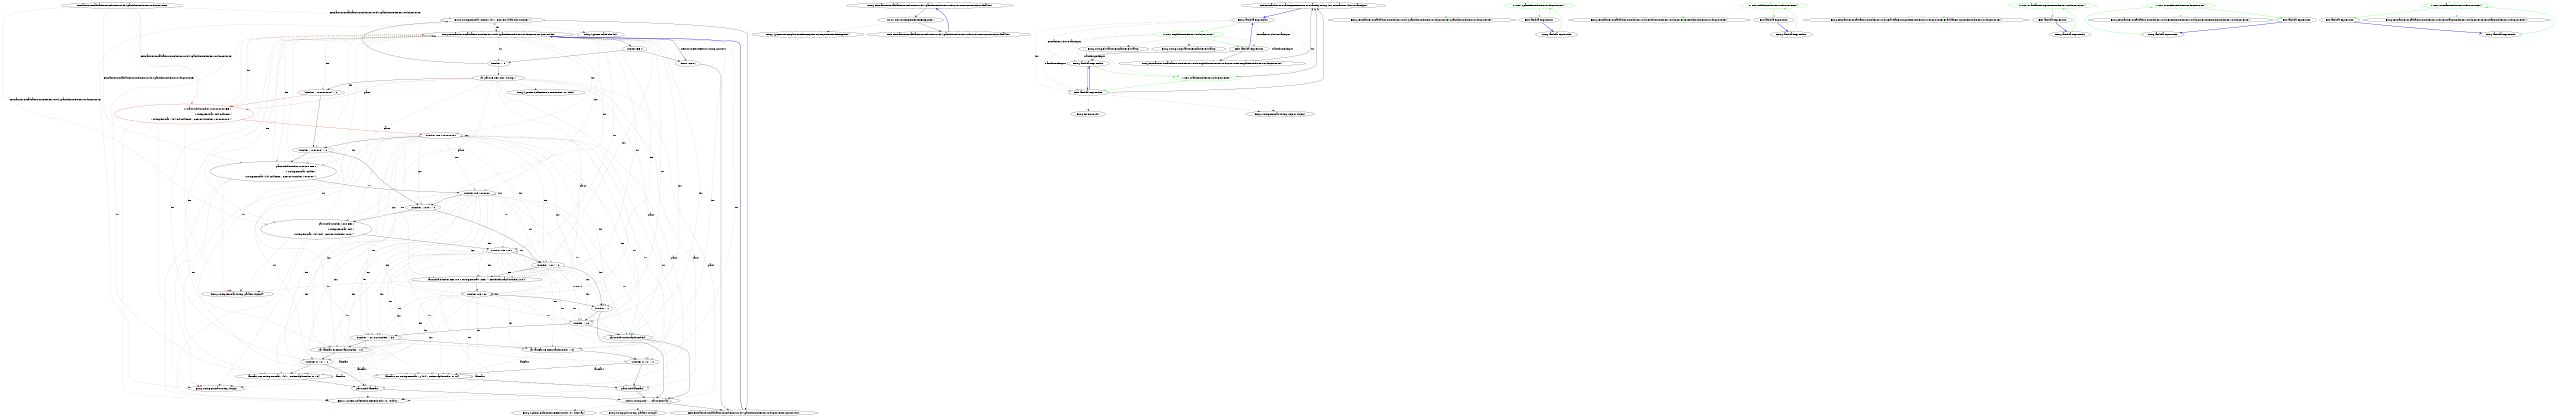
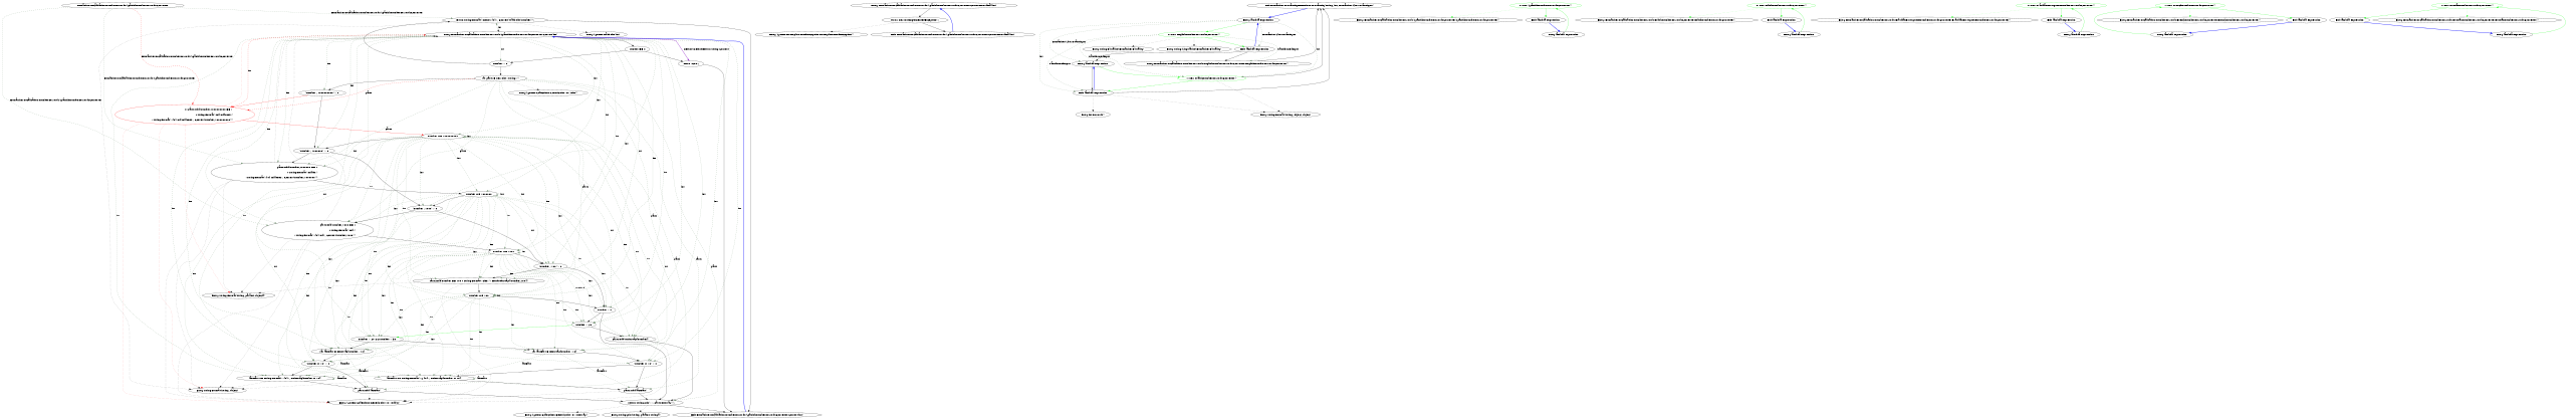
  digraph {
    node [cluster="Humanizer.Localisation.NumberToWords.SpanishNumberToWordsConverter.Convert(int)" file="PrecisionDateTimeHumanizeStrategy.cs" span="0-0"]
    edge [style=dashed color=darkseagreen4]
    n1 [cluster="System.Math.Abs(int)" label="Entry System.Math.Abs(int)"]
    n2 [cluster="System.Collections.Generic.List<T>.List()" label="Entry System.Collections.Generic.List<T>.List()"]
    n3 [cluster="System.Collections.Generic.List<T>.ToArray()" label="Entry System.Collections.Generic.List<T>.ToArray()"]
    n4 [cluster="Humanizer.Localisation.NumberToWords.SpanishNumberToWordsConverter.ConvertToOrdinal(int)" label="Entry Humanizer.Localisation.NumberToWords.SpanishNumberToWordsConverter.ConvertToOrdinal(int)" span="79-79"]
    n5 [cluster="Humanizer.Localisation.NumberToWords.SpanishNumberToWordsConverter.ConvertToOrdinal(int)" label="throw new NotImplementedException();" span="81-81"]
    n6 [cluster="Humanizer.Localisation.NumberToWords.SpanishNumberToWordsConverter.ConvertToOrdinal(int)" label="Exit Humanizer.Localisation.NumberToWords.SpanishNumberToWordsConverter.ConvertToOrdinal(int)" span="79-79"]
    n7 [cluster="System.NotImplementedException.NotImplementedException()" label="Entry System.NotImplementedException.NotImplementedException()"]
    n8 [cluster="System.Collections.Generic.List<T>.Add(T)" label="Entry System.Collections.Generic.List<T>.Add(T)"]
    n9 [cluster="string.Format(string, params object[])" label="Entry string.Format(string, params object[])"]
    n10 [cluster="string.Join(string, params string[])" label="Entry string.Join(string, params string[])"]
    n11 [cluster="string.Format(string, object)" label="Entry string.Format(string, object)"]
    n12 [label="Entry Humanizer.Localisation.NumberToWords.SpanishNumberToWordsConverter.Convert(int)" span="11-11"]
    n13 [label="number == 0" span="13-13"]
    n14 [label="number < 0" span="16-16"]
    n15 [label="return string.Format(''menos {0}'', Convert(Math.Abs(number)));" span="17-17"]
    n16 [label="(number / 1000000000) > 0" span="21-21"]
    n17 [color=red community=0 label="0: parts.Add(number/1000000000 == 1\r\n                    ? string.Format(''mil millones'')\r\n                    : string.Format(''{0} mil millones'', Convert(number/1000000000)))" span="23-25"]
    n18 [label="number %= 1000000000" span="27-27"]
    n19 [label="(number / 1000000) > 0" span="30-30"]
    n20 [label="parts.Add(number/1000000 == 1\r\n                    ? string.Format(''millón'')\r\n                    : string.Format(''{0} millones'', Convert(number/1000000)))" span="32-34"]
    n21 [label="number %= 1000000" span="36-36"]
    n22 [label="(number / 1000) > 0" span="39-39"]
    n23 [label="parts.Add(number/1000 == 1\r\n                    ? string.Format(''mil'')\r\n                    : string.Format(''{0} mil'', Convert(number/1000)))" span="41-43"]
    n24 [label="number %= 1000" span="45-45"]
    n25 [label="(number / 100) > 0" span="48-48"]
    n26 [label="parts.Add(number == 100 ? string.Format(''cien'') : HundredsMap[(number/100)])" span="50-50"]
    n27 [label="number %= 100" span="51-51"]
    n28 [label="number > 0" span="54-54"]
    n29 [label="number < 20" span="56-56"]
    n30 [label="parts.Add(UnitsMap[number])" span="57-57"]
    n31 [label="number > 20 && number < 30" span="58-58"]
    n32 [label="var lastPart = TensMap[number / 10]" span="60-60"]
    n33 [label="(number % 10) > 0" span="61-61"]
    n34 [label="lastPart += string.Format('' {0}'', UnitsMap[number % 10])" span="62-62"]
    n35 [label="var lastPart = TensMap[number / 10]" span="68-68"]
    n36 [label="(number % 10) > 0" span="69-69"]
    n37 [label="lastPart += string.Format('' y {0}'', UnitsMap[number % 10])" span="70-70"]
    n38 [label="return ''cero'';" span="14-14"]
    n39 [label="var parts = new List<string>()" span="19-19"]
    n40 [label="Exit Humanizer.Localisation.NumberToWords.SpanishNumberToWordsConverter.Convert(int)" span="11-11"]
    n41 [label="return string.Join('' '', parts.ToArray());" span="76-76"]
    n42 [label="parts.Add(lastPart)" span="64-64"]
    n43 [label="parts.Add(lastPart)" span="72-72"]
    n44 [label="Humanizer.Localisation.NumberToWords.SpanishNumberToWordsConverter" cluster="" span=""]
    n45 [cluster="Humanizer.ToQuantityExtensions.ToQuantity(string, int, Humanizer.ShowQuantityAs)" file="ToQuantityExtensions.cs" label="Exit Humanizer.ToQuantityExtensions.ToQuantity(string, int, Humanizer.ShowQuantityAs)" span="25-25"]
    n46 [cluster="lambda expression" file="ToQuantityExtensions.cs" label="Entry lambda expression" span="15-15"]
    n47 [cluster="lambda expression" color=green community=0 file="ToQuantityExtensions.cs" label="0: new EnglishNumberToWordsConverter()" span="15-15"]
    n48 [cluster="lambda expression" file="ToQuantityExtensions.cs" label="Exit lambda expression" span="15-15"]
    n49 [cluster="lambda expression" file="ToQuantityExtensions.cs" label="Entry lambda expression" span="16-16"]
    n50 [cluster="lambda expression" color=green community=0 file="ToQuantityExtensions.cs" label="1: new ArabicNumberToWordsConverter()" span="16-16"]
    n51 [cluster="lambda expression" file="ToQuantityExtensions.cs" label="Exit lambda expression" span="16-16"]
    n52 [cluster="Humanizer.Localisation.NumberToWords.SpanishNumberToWordsConverter.SpanishNumberToWordsConverter()" file="ToQuantityExtensions.cs" label="Entry Humanizer.Localisation.NumberToWords.SpanishNumberToWordsConverter.SpanishNumberToWordsConverter()" span="5-5"]
    n53 [cluster="Humanizer.Localisation.NumberToWords.EnglishNumberToWordsConverter.EnglishNumberToWordsConverter()" file="ToQuantityExtensions.cs" label="Entry Humanizer.Localisation.NumberToWords.EnglishNumberToWordsConverter.EnglishNumberToWordsConverter()" span="5-5"]
    n54 [cluster="string.Pluralize(Humanizer.Plurality)" file="ToQuantityExtensions.cs" label="Entry string.Pluralize(Humanizer.Plurality)" span="170-170"]
    n55 [cluster="string.Singularize(Humanizer.Plurality)" file="ToQuantityExtensions.cs" label="Entry string.Singularize(Humanizer.Plurality)" span="194-194"]
    n56 [cluster="string.Format(string, object, object)" file="ToQuantityExtensions.cs" label="Entry string.Format(string, object, object)"]
    n57 [cluster="int.ToWords()" file="ToQuantityExtensions.cs" label="Entry int.ToWords()" span="32-32"]
    n58 [cluster="Humanizer.Localisation.NumberToWords.PolishNumberToWordsConverter.PolishNumberToWordsConverter()" file="ToQuantityExtensions.cs" label="Entry Humanizer.Localisation.NumberToWords.PolishNumberToWordsConverter.PolishNumberToWordsConverter()" span="6-6"]
    n59 [cluster="Humanizer.Localisation.NumberToWords.BrazilianPortugueseNumberToWordsConverter.BrazilianPortugueseNumberToWordsConverter()" file="ToQuantityExtensions.cs" label="Entry Humanizer.Localisation.NumberToWords.BrazilianPortugueseNumberToWordsConverter.BrazilianPortugueseNumberToWordsConverter()" span="5-5"]
    n60 [cluster="Humanizer.Localisation.NumberToWords.FrenchNumberToWordsConverter.FrenchNumberToWordsConverter()" file="ToQuantityExtensions.cs" label="Entry Humanizer.Localisation.NumberToWords.FrenchNumberToWordsConverter.FrenchNumberToWordsConverter()" span="5-5"]
    n61 [cluster="lambda expression" file="ToQuantityExtensions.cs" label="Entry lambda expression" span="22-22"]
    n62 [cluster="lambda expression" color=green community=0 file="ToQuantityExtensions.cs" label="1: new FrenchNumberToWordsConverter()" span="22-22"]
    n63 [cluster="lambda expression" file="ToQuantityExtensions.cs" label="Exit lambda expression" span="22-22"]
    n64 [cluster="lambda expression" color=green community=0 file="ToQuantityExtensions.cs" label="0: new SpanishNumberToWordsConverter()" span="18-18"]
    n65 [cluster="lambda expression" file="ToQuantityExtensions.cs" label="Exit lambda expression" span="18-18"]
    n66 [cluster="lambda expression" file="ToQuantityExtensions.cs" label="Entry lambda expression" span="18-18"]
    n67 [cluster="lambda expression" color=green community=0 file="ToQuantityExtensions.cs" label="0: new PolishNumberToWordsConverter()" span="19-19"]
    n68 [cluster="lambda expression" file="ToQuantityExtensions.cs" label="Exit lambda expression" span="19-19"]
    n69 [cluster="lambda expression" file="ToQuantityExtensions.cs" label="Entry lambda expression" span="19-19"]
    n70 [cluster="lambda expression" color=green community=0 file="ToQuantityExtensions.cs" label="0: new BrazilianPortugueseNumberToWordsConverter()" span="20-20"]
    n71 [cluster="lambda expression" file="ToQuantityExtensions.cs" label="Exit lambda expression" span="20-20"]
    n72 [cluster="lambda expression" file="ToQuantityExtensions.cs" label="Entry lambda expression" span="20-20"]
    n73 [cluster="lambda expression" color=green community=0 file="ToQuantityExtensions.cs" label="1: new RussianNumberToWordsConverter()" span="21-21"]
    n74 [cluster="lambda expression" file="ToQuantityExtensions.cs" label="Exit lambda expression" span="21-21"]
    n75 [cluster="Humanizer.Localisation.NumberToWords.RussianNumberToWordsConverter.RussianNumberToWordsConverter()" file="ToQuantityExtensions.cs" label="Entry Humanizer.Localisation.NumberToWords.RussianNumberToWordsConverter.RussianNumberToWordsConverter()" span="5-5"]
    n76 [cluster="lambda expression" file="ToQuantityExtensions.cs" label="Entry lambda expression" span="21-21"]
    n4 -> n5 [style=solid color=""]
    n5 -> n6 [style=solid color=""]
    n5 -> n7 [style=dotted color=""]
    n6 -> n4 [color=blue style=bold]
    n12 -> n13 [style=solid color=""]
    n12 -> n14 [label=int]
    n12 -> n15 [label=int]
    n12 -> n16 [label=int]
    n12 -> n17 [color=red label=int]
    n12 -> n18 [label=int]
    n12 -> n19 [label=int]
    n12 -> n20 [label=int]
    n12 -> n21 [label=int]
    n12 -> n22 [label=int]
    n12 -> n23 [label=int]
    n12 -> n24 [label=int]
    n12 -> n25 [label=int]
    n12 -> n26 [label=int]
    n12 -> n27 [label=int]
    n12 -> n28 [label=int]
    n12 -> n29 [label=int]
    n12 -> n30 [label=int]
    n12 -> n31 [label=int]
    n12 -> n32 [label=int]
    n12 -> n33 [label=int]
    n12 -> n34 [label=int]
    n12 -> n35 [label=int]
    n12 -> n36 [label=int]
    n12 -> n37 [label=int]
    n12 -> n38 [color=darkorchid label="method methodReturn string Convert" style=bold]
    n13 -> n14 [style=solid color=""]
    n13 -> n38 [style=solid color=""]
    n14 -> n15 [style=solid color=""]
    n14 -> n39 [style=solid color=""]
    n15 -> n1 [style=dotted color=""]
    n15 -> n11 [style=dotted color=""]
    n15 -> n12 [style=dotted color=""]
    n15 -> n40 [style=solid color=""]
    n16 -> n17 [color=red style=solid]
    n16 -> n19 [style=solid color=""]
    n17 -> n8 [color=red style=dotted]
    n17 -> n9 [color=red style=dotted]
    n17 -> n11 [color=red style=dotted]
    n17 -> n12 [color=red style=dotted]
    n17 -> n18 [color=red style=solid]
    n18 -> n18 [label=int]
    n18 -> n19 [style=solid color=""]
    n18 -> n20 [label=int]
    n18 -> n21 [label=int]
    n18 -> n22 [label=int]
    n18 -> n23 [label=int]
    n18 -> n24 [label=int]
    n18 -> n25 [label=int]
    n18 -> n26 [label=int]
    n18 -> n27 [label=int]
-   n18 -> n28 [label=int]
+   n28 -> n18 [label=int]
    n18 -> n29 [label=int]
    n18 -> n30 [label=int]
    n18 -> n31 [label=int]
    n18 -> n32 [label=int]
    n18 -> n33 [label=int]
    n18 -> n34 [label=int]
    n18 -> n35 [label=int]
    n18 -> n36 [label=int]
    n18 -> n37 [label=int]
    n19 -> n20 [style=solid color=""]
    n19 -> n22 [style=solid color=""]
    n20 -> n8 [style=dotted color=""]
    n20 -> n9 [style=dotted color=""]
    n20 -> n11 [style=dotted color=""]
    n20 -> n12 [style=dotted color=""]
    n20 -> n21 [style=solid color=""]
    n21 -> n21 [label=int]
    n21 -> n22 [style=solid color=""]
    n21 -> n23 [label=int]
    n21 -> n24 [label=int]
    n21 -> n25 [label=int]
    n21 -> n26 [label=int]
    n21 -> n27 [label=int]
    n21 -> n28 [label=int]
    n21 -> n29 [label=int]
    n21 -> n30 [label=int]
    n21 -> n31 [label=int]
    n21 -> n32 [label=int]
    n21 -> n33 [label=int]
    n21 -> n34 [label=int]
    n21 -> n35 [label=int]
    n21 -> n36 [label=int]
    n21 -> n37 [label=int]
    n22 -> n23 [style=solid color=""]
    n22 -> n25 [style=solid color=""]
    n23 -> n8 [style=dotted color=""]
    n23 -> n9 [style=dotted color=""]
    n23 -> n11 [style=dotted color=""]
    n23 -> n12 [style=dotted color=""]
    n23 -> n24 [style=solid color=""]
    n24 -> n24 [label=int]
    n24 -> n25 [style=solid color=""]
    n24 -> n26 [label=int]
    n24 -> n27 [label=int]
    n24 -> n28 [label=int]
    n24 -> n29 [label=method]
    n24 -> n30 [label=int]
    n24 -> n31 [label=int]
    n24 -> n32 [label=int]
    n24 -> n33 [label=int]
    n24 -> n34 [label=int]
    n24 -> n35 [label=int]
    n24 -> n36 [label=int]
    n24 -> n37 [label=int]
    n25 -> n26 [style=solid color=""]
    n25 -> n28 [style=solid color=""]
    n26 -> n8 [style=dotted color=""]
    n26 -> n9 [style=dotted color=""]
    n26 -> n27 [style=solid color=""]
    n27 -> n27 [label=int]
    n27 -> n28 [style=solid color=""]
    n27 -> n29 [label=int]
-   n27 -> n30 [label=int]
    n27 -> n31 [label=int]
    n27 -> n32 [label=int]
    n27 -> n33 [label=int]
    n27 -> n34 [label=int]
    n27 -> n35 [label=int]
    n27 -> n36 [label=int]
    n27 -> n37 [label=int]
    n28 -> n29 [style=solid color=""]
    n28 -> n41 [style=solid color=""]
    n29 -> n30 [style=solid color=""]
-   n29 -> n31 [style=solid color=""]
+   n29 -> n31 [style=solid color=green]
    n30 -> n8 [style=dotted color=""]
    n30 -> n41 [style=solid color=""]
    n31 -> n32 [style=solid color=""]
    n31 -> n35 [style=solid color=""]
    n32 -> n33 [style=solid color=""]
    n32 -> n34 [label=lastPart]
    n32 -> n42 [label=lastPart]
    n33 -> n34 [style=solid color=""]
    n33 -> n42 [style=solid color=""]
    n34 -> n11 [style=dotted color=""]
    n34 -> n34 [label=lastPart]
    n34 -> n42 [style=solid color=""]
    n35 -> n36 [style=solid color=""]
    n35 -> n37 [label=lastPart]
    n35 -> n43 [label=lastPart]
    n36 -> n37 [style=solid color=""]
    n36 -> n43 [style=solid color=""]
    n37 -> n11 [style=dotted color=""]
    n37 -> n37 [label=lastPart]
    n37 -> n43 [style=solid color=""]
    n38 -> n40 [style=solid color=""]
    n39 -> n2 [style=dotted color=""]
    n39 -> n16 [style=solid color=""]
    n39 -> n17 [color=red label=parts]
    n39 -> n20 [label=parts]
    n39 -> n23 [label=parts]
    n39 -> n26 [label=parts]
    n39 -> n30 [label=parts]
    n39 -> n41 [label=parts]
    n39 -> n42 [label=parts]
    n39 -> n43 [label=parts]
    n40 -> n12 [color=blue style=bold]
    n41 -> n3 [style=dotted color=""]
    n41 -> n10 [style=dotted color=""]
    n41 -> n40 [style=solid color=""]
    n42 -> n8 [style=dotted color=""]
    n42 -> n41 [style=solid color=""]
    n43 -> n8 [style=dotted color=""]
    n43 -> n41 [style=solid color=""]
    n44 -> n15 [label="Humanizer.Localisation.NumberToWords.SpanishNumberToWordsConverter"]
    n44 -> n17 [color=red label="Humanizer.Localisation.NumberToWords.SpanishNumberToWordsConverter"]
    n44 -> n20 [label="Humanizer.Localisation.NumberToWords.SpanishNumberToWordsConverter"]
    n44 -> n23 [label="Humanizer.Localisation.NumberToWords.SpanishNumberToWordsConverter"]
    n45 -> n46 [color=blue style=bold]
    n46 -> n47 [color=green style=solid]
    n46 -> n48 [label="Humanizer.ShowQuantityAs"]
    n46 -> n49 [label="Humanizer.ShowQuantityAs"]
    n46 -> n50 [label=int]
    n46 -> n51 [label=int]
    n47 -> n48 [color=green style=solid]
    n47 -> n50 [label=transformedInput]
    n47 -> n51 [label=transformedInput]
    n47 -> n53 [label=transformedInput]
    n47 -> n54 [style=dotted color=""]
    n47 -> n55 [style=dotted color=""]
    n48 -> n46 [color=blue style=bold]
    n48 -> n49 [style=solid color=""]
    n48 -> n53 [style=solid color=""]
    n49 -> n50 [color=green style=solid]
    n49 -> n51 [style=solid color=""]
    n50 -> n45 [style=solid color=""]
    n50 -> n51 [color=green style=solid]
    n50 -> n56 [style=dotted color=""]
    n51 -> n45 [style=solid color=""]
    n51 -> n49 [color=blue style=bold]
    n51 -> n56 [style=dotted color=""]
    n51 -> n57 [style=dotted color=""]
    n53 -> n45 [style=solid color=""]
    n61 -> n62 [color=green style=solid]
    n62 -> n60 [color=green style=dotted]
    n62 -> n63 [color=green style=solid]
    n63 -> n61 [color=blue style=bold]
    n64 -> n52 [color=green style=dotted]
    n64 -> n65 [color=green style=solid]
    n65 -> n66 [color=blue style=bold]
    n66 -> n64 [color=green style=solid]
    n67 -> n58 [color=green style=dotted]
    n67 -> n68 [color=green style=solid]
    n68 -> n69 [color=blue style=bold]
    n69 -> n67 [color=green style=solid]
    n70 -> n59 [color=green style=dotted]
    n70 -> n71 [color=green style=solid]
    n71 -> n72 [color=blue style=bold]
    n72 -> n70 [color=green style=solid]
    n73 -> n74 [color=green style=solid]
    n73 -> n75 [color=green style=dotted]
    n74 -> n76 [color=blue style=bold]
    n76 -> n73 [color=green style=solid]
  }
